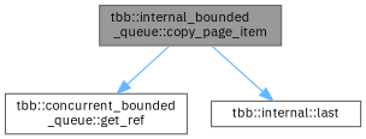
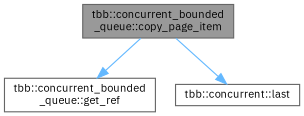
  digraph {
    fontname="IBM Plex Sans"
    rankdir=TB
    node [color=grey40 fillcolor=white fontname="IBM Plex Sans" fontsize=10 shape=box style=filled]
    edge [color=steelblue1 fontname="IBM Plex Sans" fontsize=10 labelfontname=Helvetica labelfontsize=10 style=solid]
-   n1 [color=gray40 fillcolor=grey60 fontcolor=black height=0.2 label="tbb::internal_bounded\l_queue::copy_page_item" width=0.4]
+   n1 [color=gray40 fillcolor=grey60 fontcolor=black height=0.2 label="tbb::concurrent_bounded\l_queue::copy_page_item" width=0.4]
    n2 [height=0.2 label="tbb::concurrent_bounded\l_queue::get_ref" width=0.4]
-   n3 [height=0.2 label="tbb::internal::last" width=0.4]
+   n3 [height=0.2 label="tbb::concurrent::last" width=0.4]
    n1 -> n2
    n1 -> n3
  }
